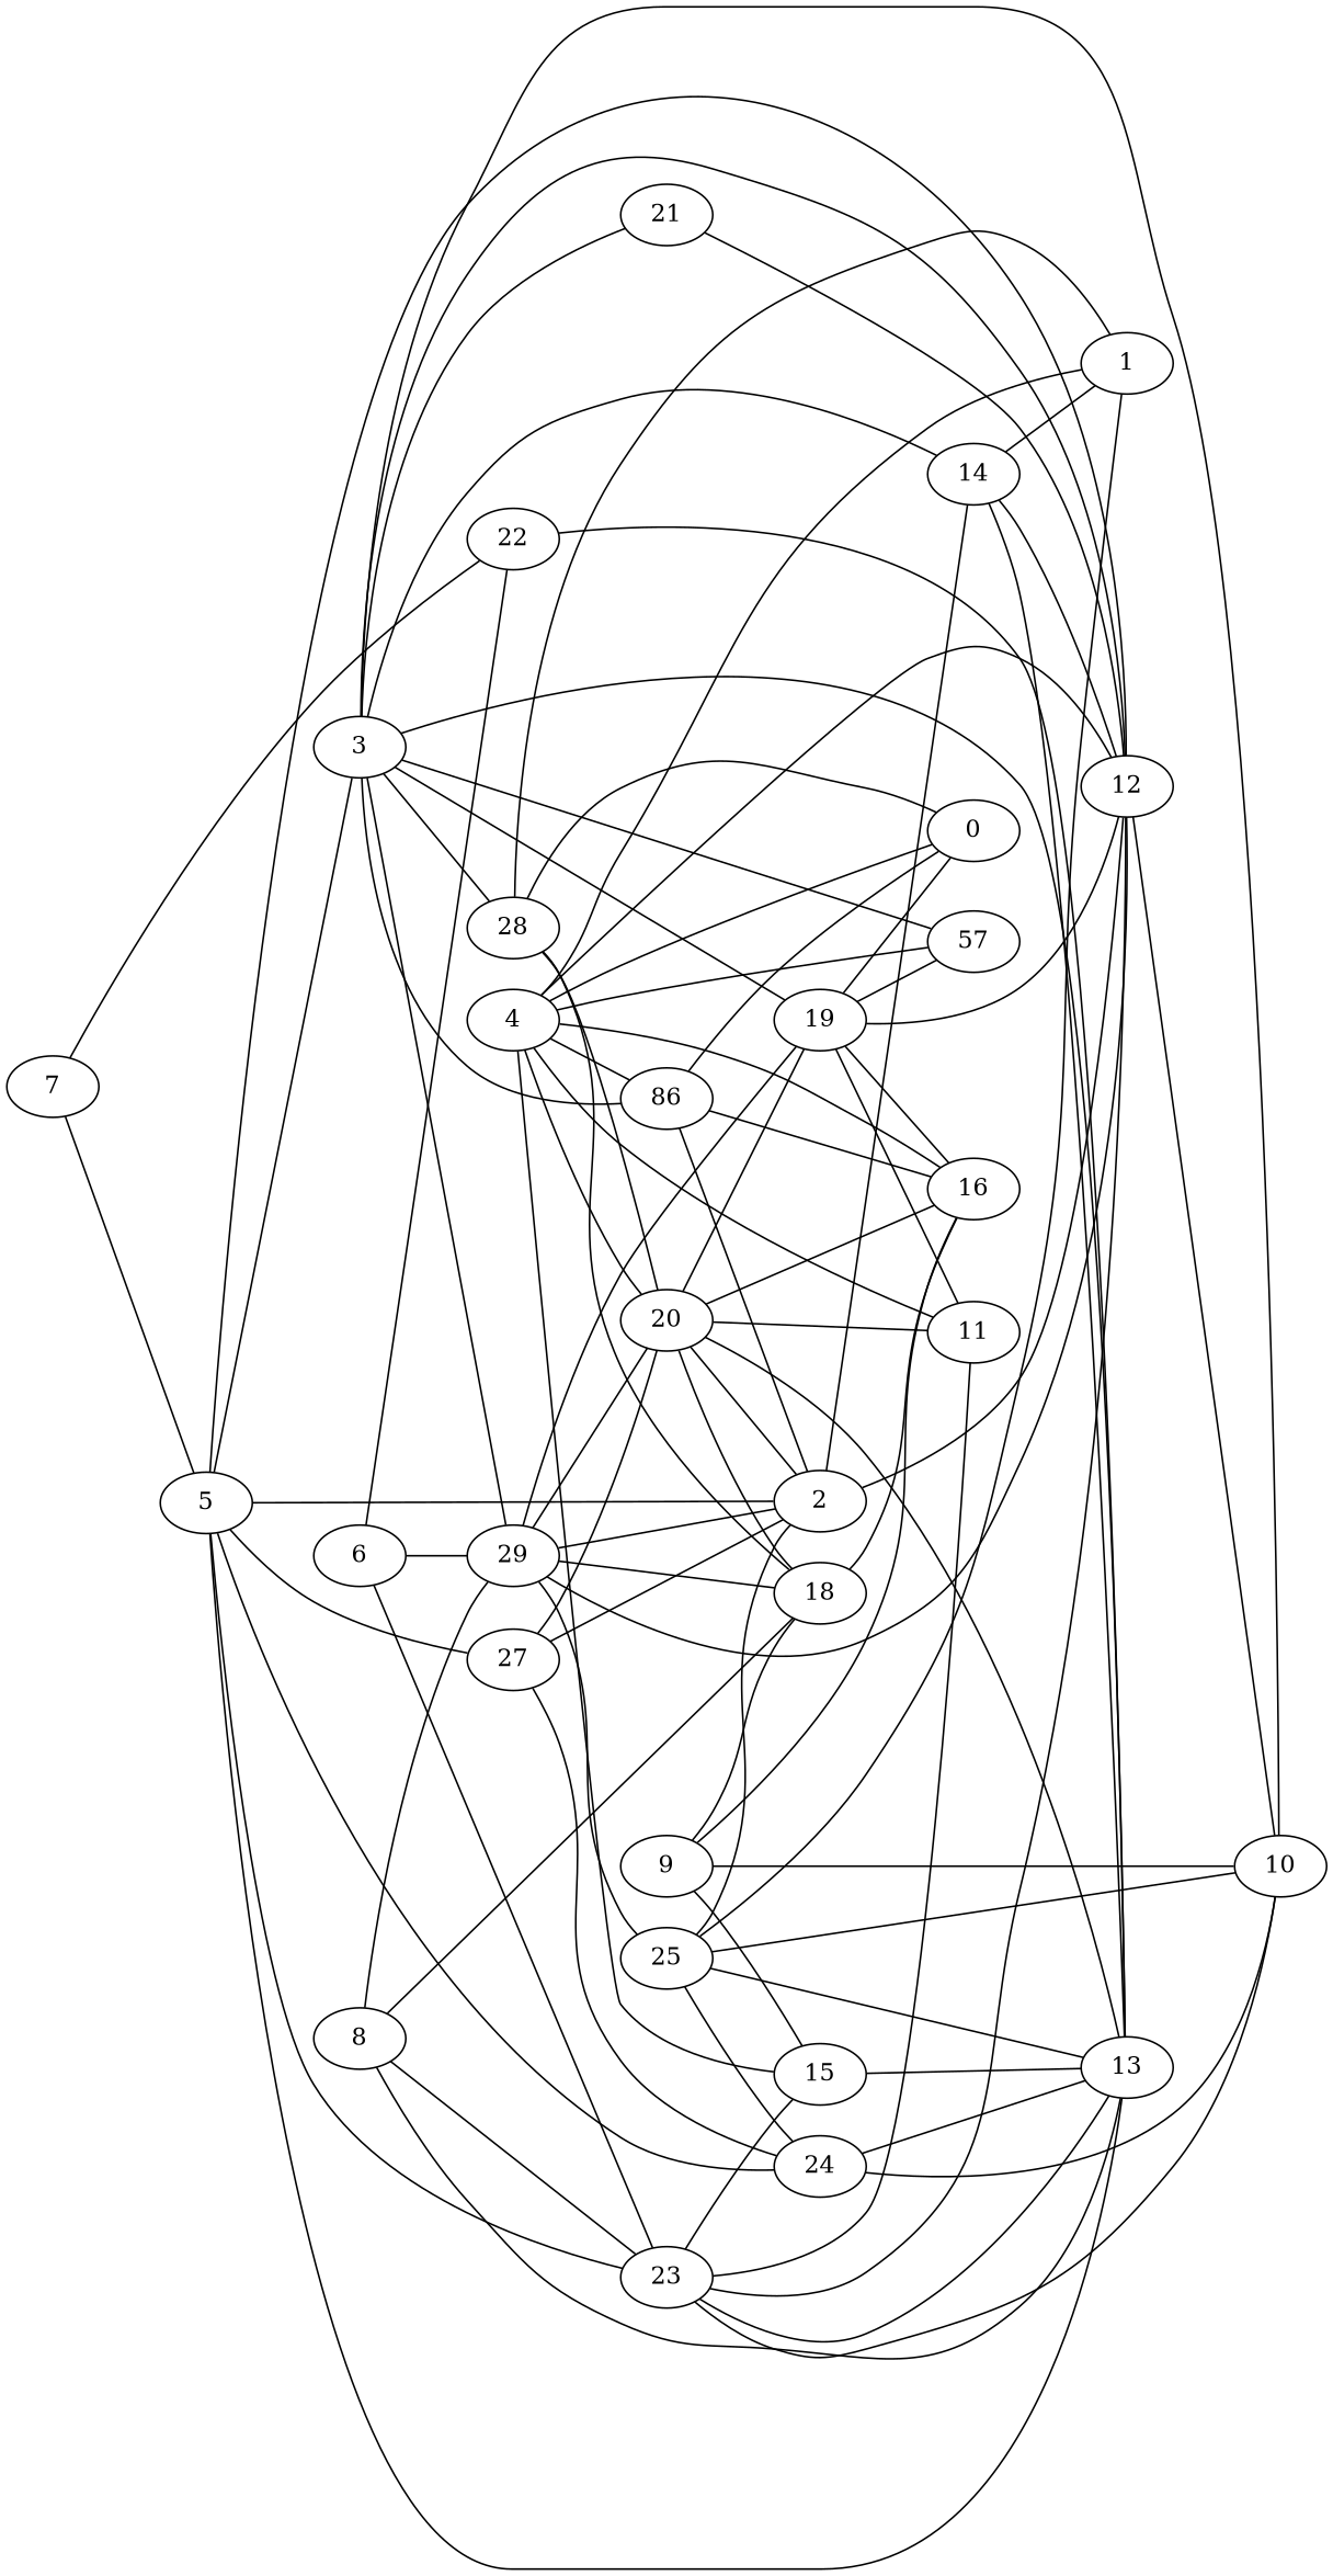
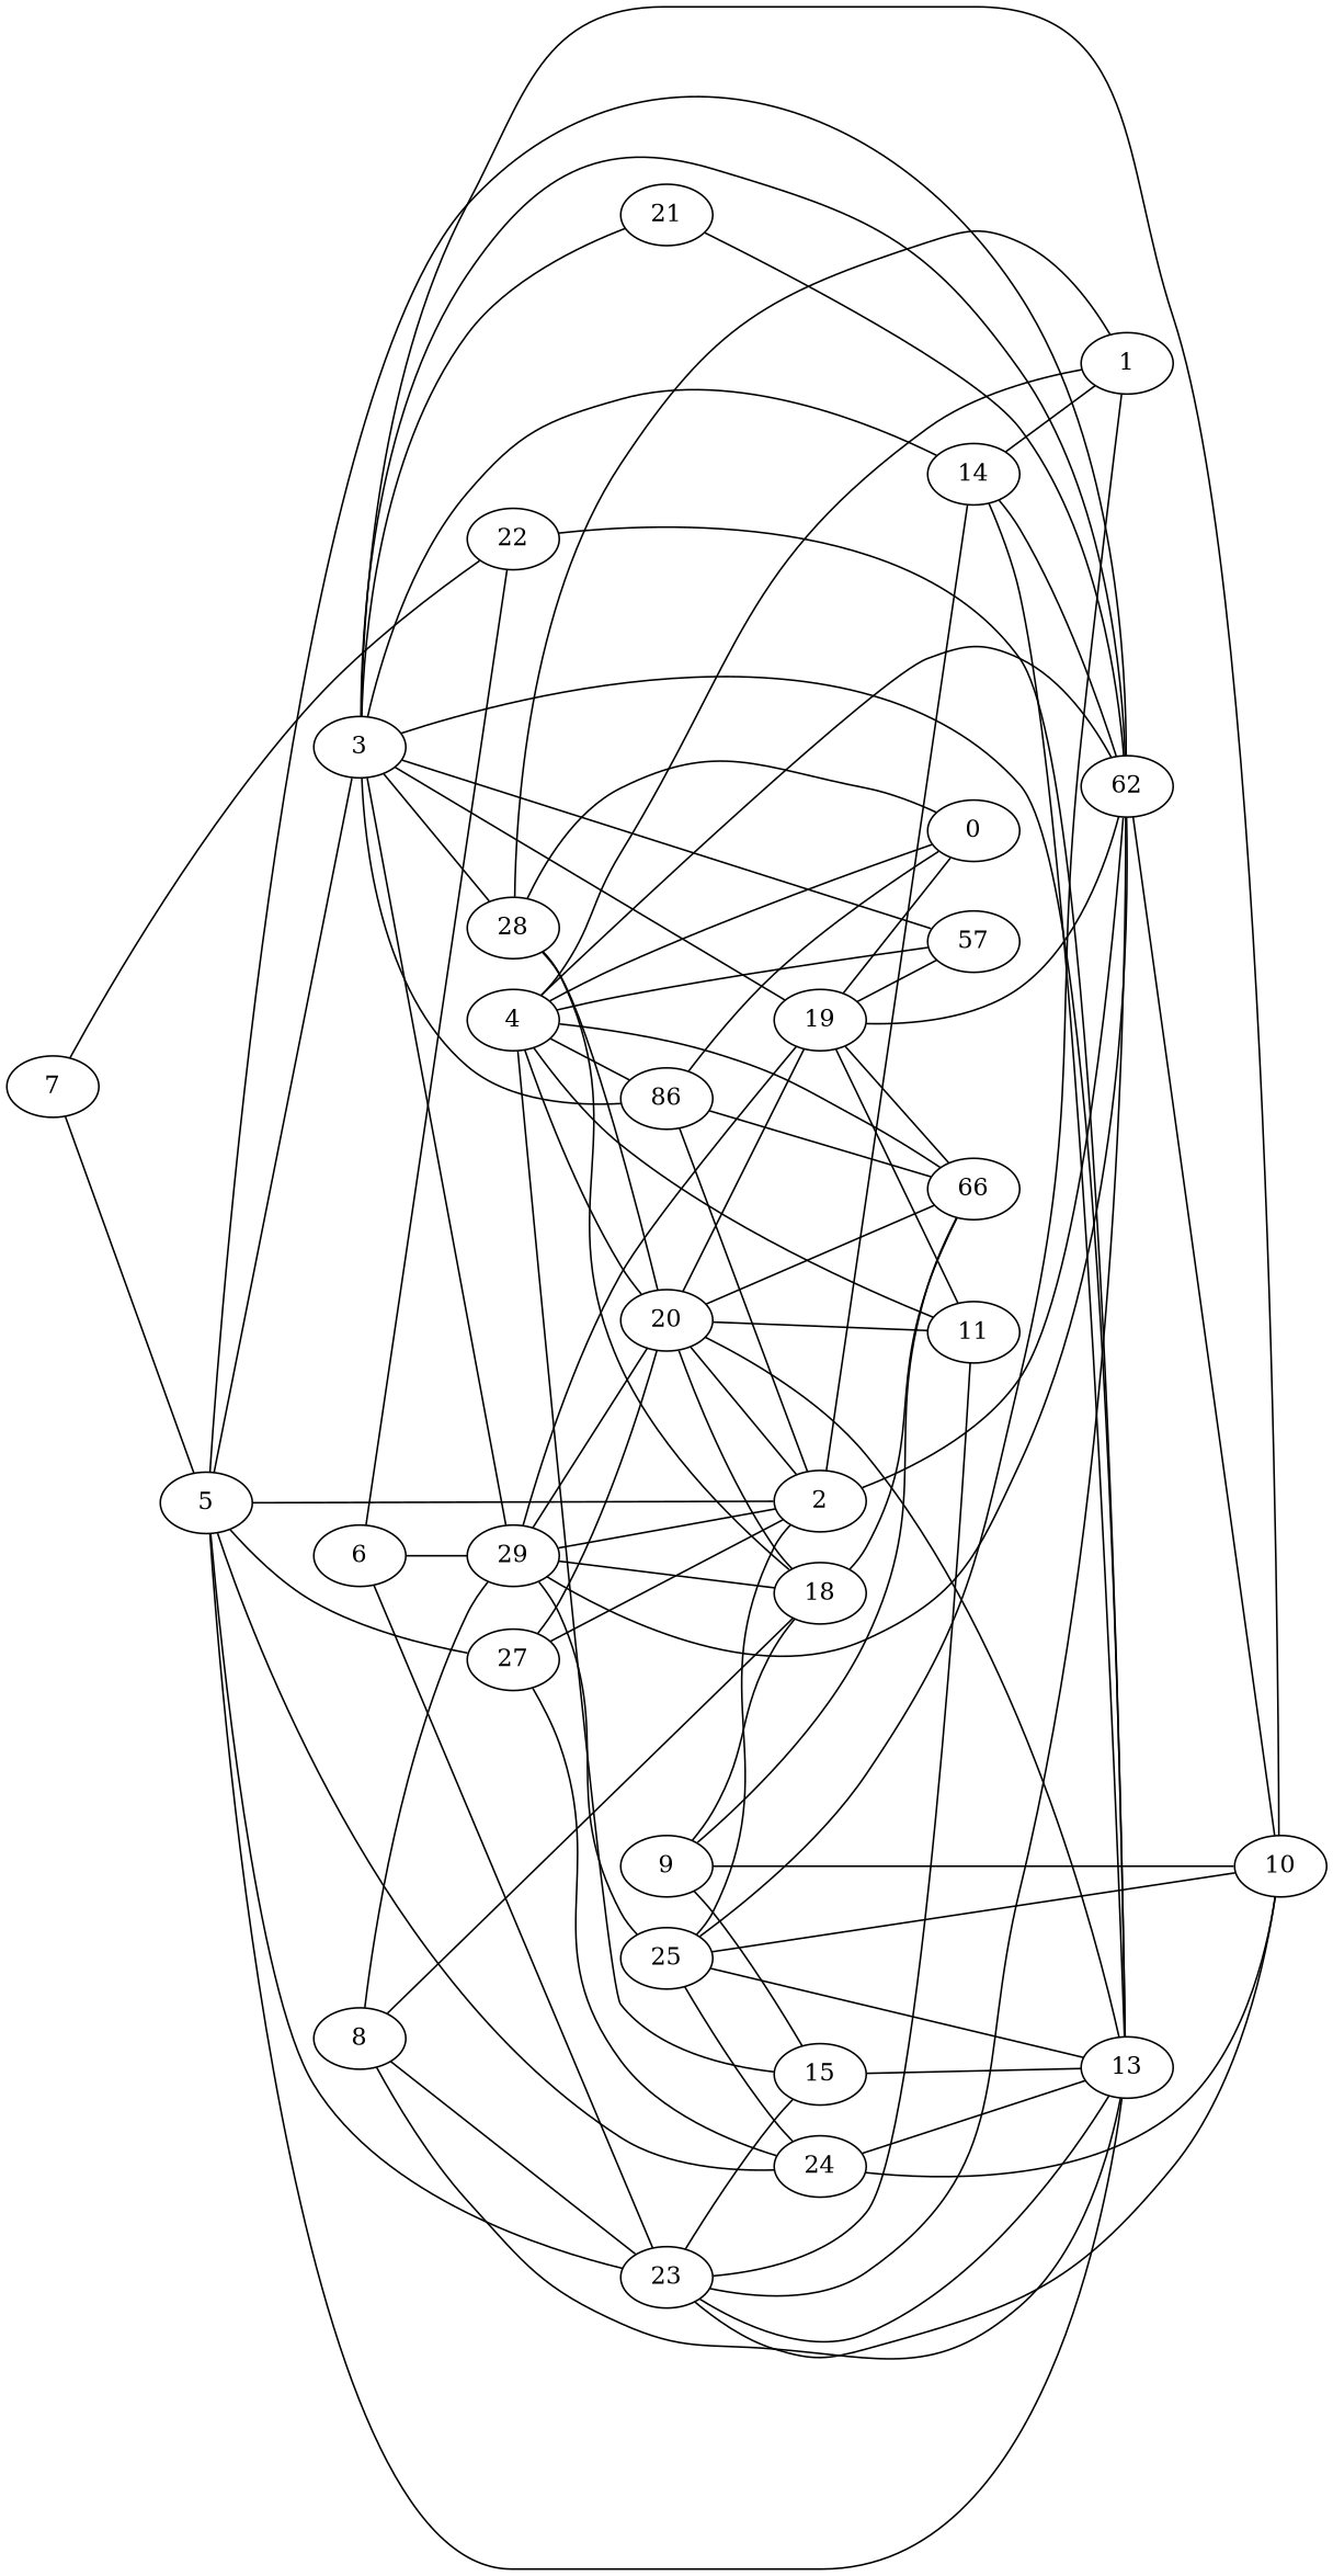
  digraph {
    rankdir=LR
    edge [color=black dir=none]
    5
    24
-   12
+   12 [label=62]
    27
    2
    13
    23
    3
    10
    4
    n11 [label=86]
    n12 [label=57]
    11
-   16
+   16 [label=66]
    15
    1
    20
    0
    14
    7
    22
    9
    18
    19
    21
    28
    29
    25
    6
    8
    subgraph sub_1 {
      5
      24
      12
      27
      2
      13
      23
      3
      10
      4
      n11
      n12
      11
      16
      15
      1
      20
      0
      14
      7
      22
      9
      18
      19
      21
      28
      29
      25
      6
      8
    }
    5 -> 24
    5 -> 12
    5 -> 27
    5 -> 2
    5 -> 13
    5 -> 23
    5 -> 3
    24 -> 13
    24 -> 10
    12 -> 10
    27 -> 24
    27 -> 2
    27 -> 20
    2 -> 12
    2 -> 14
    23 -> 12
    23 -> 13
    23 -> 10
    23 -> 11
    23 -> 15
    3 -> 12
    3 -> 13
    3 -> 10
    3 -> n11
    3 -> n12
    3 -> 14
    3 -> 19
    3 -> 21
    3 -> 28
    3 -> 29
    4 -> 12
    4 -> n11
    4 -> n12
    4 -> 11
    4 -> 16
    4 -> 15
    4 -> 1
    4 -> 20
    4 -> 0
    n11 -> 2
    n11 -> 16
    n11 -> 0
    15 -> 13
    20 -> 2
    20 -> 13
    20 -> 11
    20 -> 16
    20 -> 18
    20 -> 19
    14 -> 12
    14 -> 13
    14 -> 1
    7 -> 5
    7 -> 22
    22 -> 13
    9 -> 10
    9 -> 16
    9 -> 15
    9 -> 18
    18 -> 16
    19 -> 12
    19 -> n12
    19 -> 11
    19 -> 16
    19 -> 0
    21 -> 12
    28 -> 1
    28 -> 20
    28 -> 0
    28 -> 18
    29 -> 12
    29 -> 2
    29 -> 20
    29 -> 18
    29 -> 19
    29 -> 25
    25 -> 24
    25 -> 2
    25 -> 13
    25 -> 10
    25 -> 1
    6 -> 23
    6 -> 22
    6 -> 29
    8 -> 13
    8 -> 23
    8 -> 18
    8 -> 29
  }
